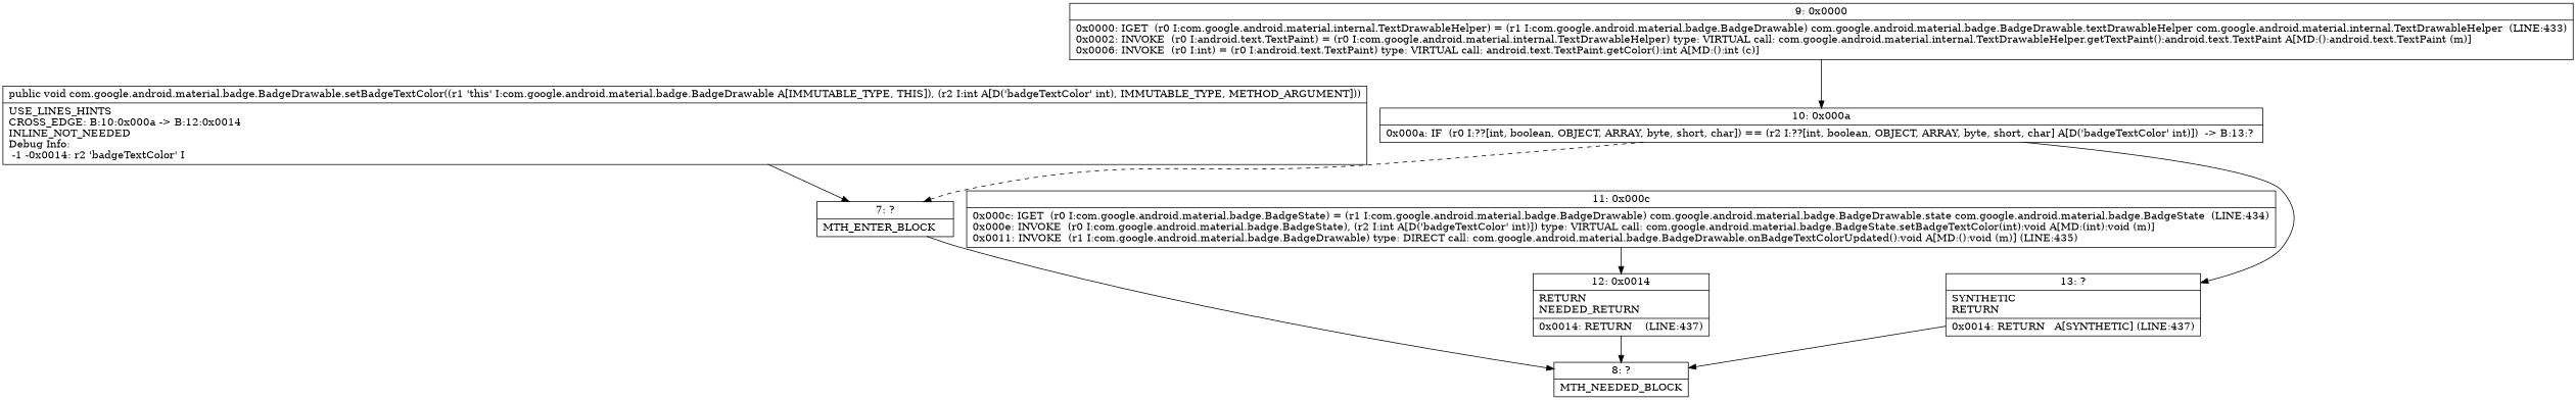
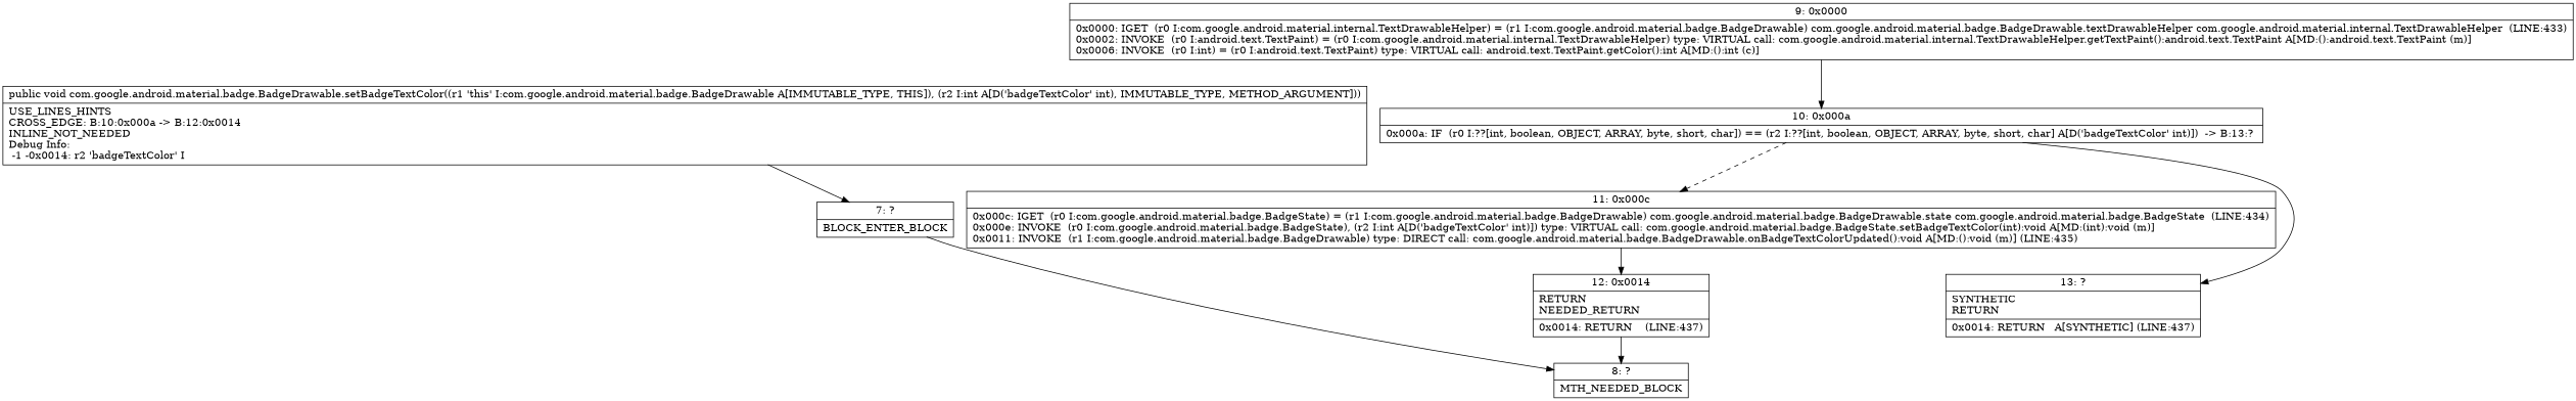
  digraph {
    node [shape=record]
-   n1 [label="{7\:\ ?|MTH_ENTER_BLOCK\l}"]
+   n1 [label="{7\:\ ?|BLOCK_ENTER_BLOCK\l}"]
    n2 [label="{8\:\ ?|MTH_NEEDED_BLOCK\l}"]
    n3 [label="{9\:\ 0x0000|0x0000: IGET  (r0 I:com.google.android.material.internal.TextDrawableHelper) = (r1 I:com.google.android.material.badge.BadgeDrawable) com.google.android.material.badge.BadgeDrawable.textDrawableHelper com.google.android.material.internal.TextDrawableHelper  (LINE:433)\l0x0002: INVOKE  (r0 I:android.text.TextPaint) = (r0 I:com.google.android.material.internal.TextDrawableHelper) type: VIRTUAL call: com.google.android.material.internal.TextDrawableHelper.getTextPaint():android.text.TextPaint A[MD:():android.text.TextPaint (m)]\l0x0006: INVOKE  (r0 I:int) = (r0 I:android.text.TextPaint) type: VIRTUAL call: android.text.TextPaint.getColor():int A[MD:():int (c)]\l}"]
    n4 [label="{10\:\ 0x000a|0x000a: IF  (r0 I:??[int, boolean, OBJECT, ARRAY, byte, short, char]) == (r2 I:??[int, boolean, OBJECT, ARRAY, byte, short, char] A[D('badgeTextColor' int)])  \-\> B:13:? \l}"]
    n5 [label="{11\:\ 0x000c|0x000c: IGET  (r0 I:com.google.android.material.badge.BadgeState) = (r1 I:com.google.android.material.badge.BadgeDrawable) com.google.android.material.badge.BadgeDrawable.state com.google.android.material.badge.BadgeState  (LINE:434)\l0x000e: INVOKE  (r0 I:com.google.android.material.badge.BadgeState), (r2 I:int A[D('badgeTextColor' int)]) type: VIRTUAL call: com.google.android.material.badge.BadgeState.setBadgeTextColor(int):void A[MD:(int):void (m)]\l0x0011: INVOKE  (r1 I:com.google.android.material.badge.BadgeDrawable) type: DIRECT call: com.google.android.material.badge.BadgeDrawable.onBadgeTextColorUpdated():void A[MD:():void (m)] (LINE:435)\l}"]
    n6 [label="{13\:\ ?|SYNTHETIC\lRETURN\l|0x0014: RETURN   A[SYNTHETIC] (LINE:437)\l}"]
    n7 [label="{12\:\ 0x0014|RETURN\lNEEDED_RETURN\l|0x0014: RETURN    (LINE:437)\l}"]
    n8 [label="{public void com.google.android.material.badge.BadgeDrawable.setBadgeTextColor((r1 'this' I:com.google.android.material.badge.BadgeDrawable A[IMMUTABLE_TYPE, THIS]), (r2 I:int A[D('badgeTextColor' int), IMMUTABLE_TYPE, METHOD_ARGUMENT]))  | USE_LINES_HINTS\lCROSS_EDGE: B:10:0x000a \-\> B:12:0x0014\lINLINE_NOT_NEEDED\lDebug Info:\l  \-1 \-0x0014: r2 'badgeTextColor' I\l}"]
    n1 -> n2
    n3 -> n4
-   n4 -> n1 [style=dashed]
+   n4 -> n5 [style=dashed]
    n4 -> n6
    n5 -> n7
-   n6 -> n2
    n7 -> n2
    n8 -> n1
  }
